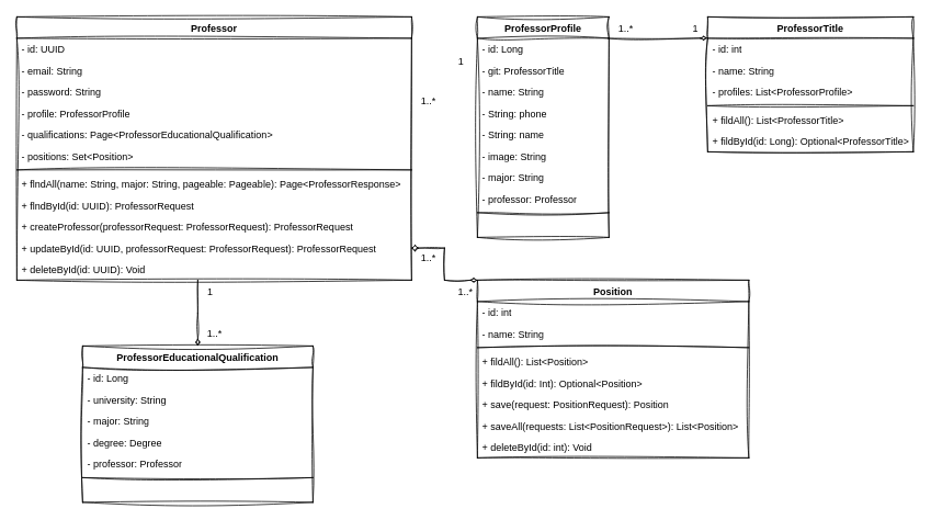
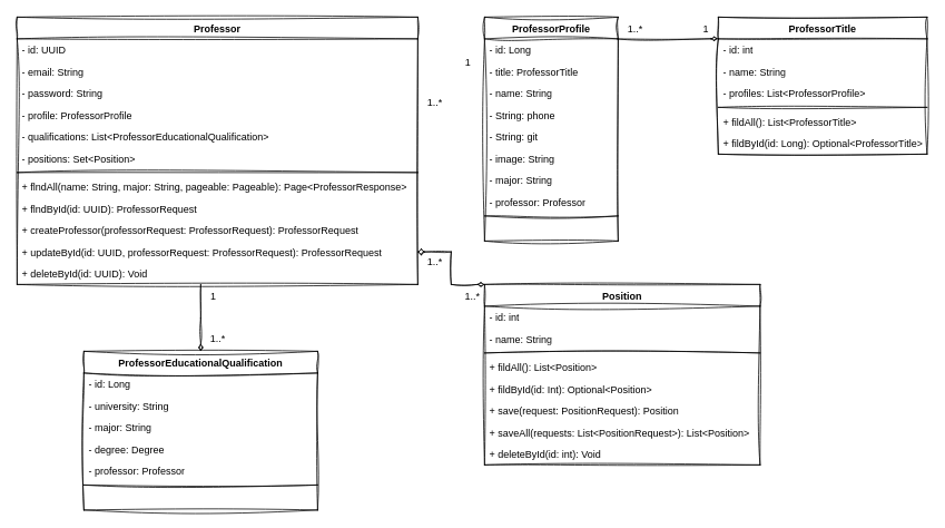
  <mxCell id="0" />
  <mxCell id="1" parent="0" />
  <mxCell id="2" value="Professor" style="swimlane;fontStyle=1;align=center;verticalAlign=top;childLayout=stackLayout;horizontal=1;startSize=26;horizontalStack=0;resizeParent=1;resizeParentMax=0;resizeLast=0;collapsible=1;marginBottom=0;whiteSpace=wrap;html=1;sketch=1;curveFitting=1;jiggle=2;" parent="1" vertex="1"><mxGeometry x="20" y="20" width="480" height="320" as="geometry" /></mxCell>
  <mxCell id="3" value="- id: UUID" style="text;strokeColor=none;fillColor=none;align=left;verticalAlign=top;spacingLeft=4;spacingRight=4;overflow=hidden;rotatable=0;points=[[0,0.5],[1,0.5]];portConstraint=eastwest;whiteSpace=wrap;html=1;sketch=1;curveFitting=1;jiggle=2;" parent="2" vertex="1"><mxGeometry y="26" width="480" height="26" as="geometry" /></mxCell>
  <mxCell id="4" value="- email: String" style="text;strokeColor=none;fillColor=none;align=left;verticalAlign=top;spacingLeft=4;spacingRight=4;overflow=hidden;rotatable=0;points=[[0,0.5],[1,0.5]];portConstraint=eastwest;whiteSpace=wrap;html=1;sketch=1;curveFitting=1;jiggle=2;" parent="2" vertex="1"><mxGeometry y="52" width="480" height="26" as="geometry" /></mxCell>
  <mxCell id="5" value="- password: String" style="text;strokeColor=none;fillColor=none;align=left;verticalAlign=top;spacingLeft=4;spacingRight=4;overflow=hidden;rotatable=0;points=[[0,0.5],[1,0.5]];portConstraint=eastwest;whiteSpace=wrap;html=1;sketch=1;curveFitting=1;jiggle=2;" parent="2" vertex="1"><mxGeometry y="78" width="480" height="26" as="geometry" /></mxCell>
  <mxCell id="6" value="- profile: ProfessorProfile" style="text;strokeColor=none;fillColor=none;align=left;verticalAlign=top;spacingLeft=4;spacingRight=4;overflow=hidden;rotatable=0;points=[[0,0.5],[1,0.5]];portConstraint=eastwest;whiteSpace=wrap;html=1;sketch=1;curveFitting=1;jiggle=2;" parent="2" vertex="1"><mxGeometry y="104" width="480" height="26" as="geometry" /></mxCell>
- <mxCell id="7" value="- qualifications: Page&amp;lt;ProfessorEducationalQualification&amp;gt;" style="text;strokeColor=none;fillColor=none;align=left;verticalAlign=top;spacingLeft=4;spacingRight=4;overflow=hidden;rotatable=0;points=[[0,0.5],[1,0.5]];portConstraint=eastwest;whiteSpace=wrap;html=1;sketch=1;curveFitting=1;jiggle=2;" parent="2" vertex="1"><mxGeometry y="130" width="480" height="26" as="geometry" /></mxCell>
+ <mxCell id="7" value="- qualifications: List&amp;lt;ProfessorEducationalQualification&amp;gt;" style="text;strokeColor=none;fillColor=none;align=left;verticalAlign=top;spacingLeft=4;spacingRight=4;overflow=hidden;rotatable=0;points=[[0,0.5],[1,0.5]];portConstraint=eastwest;whiteSpace=wrap;html=1;sketch=1;curveFitting=1;jiggle=2;" parent="2" vertex="1"><mxGeometry y="130" width="480" height="26" as="geometry" /></mxCell>
  <mxCell id="8" value="- positions: Set&amp;lt;Position&amp;gt;" style="text;strokeColor=none;fillColor=none;align=left;verticalAlign=top;spacingLeft=4;spacingRight=4;overflow=hidden;rotatable=0;points=[[0,0.5],[1,0.5]];portConstraint=eastwest;whiteSpace=wrap;html=1;sketch=1;curveFitting=1;jiggle=2;" parent="2" vertex="1"><mxGeometry y="156" width="480" height="26" as="geometry" /></mxCell>
  <mxCell id="9" value="" style="line;strokeWidth=1;fillColor=none;align=left;verticalAlign=middle;spacingTop=-1;spacingLeft=3;spacingRight=3;rotatable=0;labelPosition=right;points=[];portConstraint=eastwest;strokeColor=inherit;sketch=1;curveFitting=1;jiggle=2;" parent="2" vertex="1"><mxGeometry y="182" width="480" height="8" as="geometry" /></mxCell>
  <mxCell id="10" value="+ flndAll(name: String, major: String, pageable: Pageable): Page&amp;lt;ProfessorResponse&amp;gt;" style="text;strokeColor=none;fillColor=none;align=left;verticalAlign=top;spacingLeft=4;spacingRight=4;overflow=hidden;rotatable=0;points=[[0,0.5],[1,0.5]];portConstraint=eastwest;whiteSpace=wrap;html=1;sketch=1;curveFitting=1;jiggle=2;" parent="2" vertex="1"><mxGeometry y="190" width="480" height="26" as="geometry" /></mxCell>
  <mxCell id="11" value="+ flndById(id: UUID): ProfessorRequest" style="text;strokeColor=none;fillColor=none;align=left;verticalAlign=top;spacingLeft=4;spacingRight=4;overflow=hidden;rotatable=0;points=[[0,0.5],[1,0.5]];portConstraint=eastwest;whiteSpace=wrap;html=1;sketch=1;curveFitting=1;jiggle=2;" parent="2" vertex="1"><mxGeometry y="216" width="480" height="26" as="geometry" /></mxCell>
  <mxCell id="12" value="+ createProfessor(professorRequest: ProfessorRequest): ProfessorRequest" style="text;strokeColor=none;fillColor=none;align=left;verticalAlign=top;spacingLeft=4;spacingRight=4;overflow=hidden;rotatable=0;points=[[0,0.5],[1,0.5]];portConstraint=eastwest;whiteSpace=wrap;html=1;sketch=1;curveFitting=1;jiggle=2;" parent="2" vertex="1"><mxGeometry y="242" width="480" height="26" as="geometry" /></mxCell>
  <mxCell id="13" value="+ updateById(id: UUID, professorRequest: ProfessorRequest): ProfessorRequest" style="text;strokeColor=none;fillColor=none;align=left;verticalAlign=top;spacingLeft=4;spacingRight=4;overflow=hidden;rotatable=0;points=[[0,0.5],[1,0.5]];portConstraint=eastwest;whiteSpace=wrap;html=1;sketch=1;curveFitting=1;jiggle=2;" parent="2" vertex="1"><mxGeometry y="268" width="480" height="26" as="geometry" /></mxCell>
  <mxCell id="14" value="+ deleteById(id: UUID): Void" style="text;strokeColor=none;fillColor=none;align=left;verticalAlign=top;spacingLeft=4;spacingRight=4;overflow=hidden;rotatable=0;points=[[0,0.5],[1,0.5]];portConstraint=eastwest;whiteSpace=wrap;html=1;sketch=1;curveFitting=1;jiggle=2;" parent="2" vertex="1"><mxGeometry y="294" width="480" height="26" as="geometry" /></mxCell>
  <mxCell id="15" value="ProfessorProfile" style="swimlane;fontStyle=1;align=center;verticalAlign=top;childLayout=stackLayout;horizontal=1;startSize=26;horizontalStack=0;resizeParent=1;resizeParentMax=0;resizeLast=0;collapsible=1;marginBottom=0;whiteSpace=wrap;html=1;sketch=1;curveFitting=1;jiggle=2;" parent="1" vertex="1"><mxGeometry x="580" y="20" width="160" height="268" as="geometry" /></mxCell>
  <mxCell id="16" value="- id: Long" style="text;strokeColor=none;fillColor=none;align=left;verticalAlign=top;spacingLeft=4;spacingRight=4;overflow=hidden;rotatable=0;points=[[0,0.5],[1,0.5]];portConstraint=eastwest;whiteSpace=wrap;html=1;sketch=1;curveFitting=1;jiggle=2;" parent="15" vertex="1"><mxGeometry y="26" width="160" height="26" as="geometry" /></mxCell>
- <mxCell id="17" value="- git: ProfessorTitle" style="text;strokeColor=none;fillColor=none;align=left;verticalAlign=top;spacingLeft=4;spacingRight=4;overflow=hidden;rotatable=0;points=[[0,0.5],[1,0.5]];portConstraint=eastwest;whiteSpace=wrap;html=1;sketch=1;curveFitting=1;jiggle=2;" parent="15" vertex="1"><mxGeometry y="52" width="160" height="26" as="geometry" /></mxCell>
+ <mxCell id="17" value="- title: ProfessorTitle" style="text;strokeColor=none;fillColor=none;align=left;verticalAlign=top;spacingLeft=4;spacingRight=4;overflow=hidden;rotatable=0;points=[[0,0.5],[1,0.5]];portConstraint=eastwest;whiteSpace=wrap;html=1;sketch=1;curveFitting=1;jiggle=2;" parent="15" vertex="1"><mxGeometry y="52" width="160" height="26" as="geometry" /></mxCell>
  <mxCell id="18" value="- name: String" style="text;strokeColor=none;fillColor=none;align=left;verticalAlign=top;spacingLeft=4;spacingRight=4;overflow=hidden;rotatable=0;points=[[0,0.5],[1,0.5]];portConstraint=eastwest;whiteSpace=wrap;html=1;sketch=1;curveFitting=1;jiggle=2;" parent="15" vertex="1"><mxGeometry y="78" width="160" height="26" as="geometry" /></mxCell>
  <mxCell id="19" value="- String: phone" style="text;strokeColor=none;fillColor=none;align=left;verticalAlign=top;spacingLeft=4;spacingRight=4;overflow=hidden;rotatable=0;points=[[0,0.5],[1,0.5]];portConstraint=eastwest;whiteSpace=wrap;html=1;sketch=1;curveFitting=1;jiggle=2;" parent="15" vertex="1"><mxGeometry y="104" width="160" height="26" as="geometry" /></mxCell>
- <mxCell id="20" value="- String: name" style="text;strokeColor=none;fillColor=none;align=left;verticalAlign=top;spacingLeft=4;spacingRight=4;overflow=hidden;rotatable=0;points=[[0,0.5],[1,0.5]];portConstraint=eastwest;whiteSpace=wrap;html=1;sketch=1;curveFitting=1;jiggle=2;" parent="15" vertex="1"><mxGeometry y="130" width="160" height="26" as="geometry" /></mxCell>
+ <mxCell id="20" value="- String: git" style="text;strokeColor=none;fillColor=none;align=left;verticalAlign=top;spacingLeft=4;spacingRight=4;overflow=hidden;rotatable=0;points=[[0,0.5],[1,0.5]];portConstraint=eastwest;whiteSpace=wrap;html=1;sketch=1;curveFitting=1;jiggle=2;" parent="15" vertex="1"><mxGeometry y="130" width="160" height="26" as="geometry" /></mxCell>
  <mxCell id="21" value="- image: String" style="text;strokeColor=none;fillColor=none;align=left;verticalAlign=top;spacingLeft=4;spacingRight=4;overflow=hidden;rotatable=0;points=[[0,0.5],[1,0.5]];portConstraint=eastwest;whiteSpace=wrap;html=1;sketch=1;curveFitting=1;jiggle=2;" parent="15" vertex="1"><mxGeometry y="156" width="160" height="26" as="geometry" /></mxCell>
  <mxCell id="22" value="- major: String" style="text;strokeColor=none;fillColor=none;align=left;verticalAlign=top;spacingLeft=4;spacingRight=4;overflow=hidden;rotatable=0;points=[[0,0.5],[1,0.5]];portConstraint=eastwest;whiteSpace=wrap;html=1;sketch=1;curveFitting=1;jiggle=2;" parent="15" vertex="1"><mxGeometry y="182" width="160" height="26" as="geometry" /></mxCell>
  <mxCell id="23" value="- professor: Professor" style="text;strokeColor=none;fillColor=none;align=left;verticalAlign=top;spacingLeft=4;spacingRight=4;overflow=hidden;rotatable=0;points=[[0,0.5],[1,0.5]];portConstraint=eastwest;whiteSpace=wrap;html=1;sketch=1;curveFitting=1;jiggle=2;" parent="15" vertex="1"><mxGeometry y="208" width="160" height="26" as="geometry" /></mxCell>
  <mxCell id="24" value="" style="line;strokeWidth=1;fillColor=none;align=left;verticalAlign=middle;spacingTop=-1;spacingLeft=3;spacingRight=3;rotatable=0;labelPosition=right;points=[];portConstraint=eastwest;strokeColor=inherit;sketch=1;curveFitting=1;jiggle=2;" parent="15" vertex="1"><mxGeometry y="234" width="160" height="8" as="geometry" /></mxCell>
  <mxCell id="25" value="&amp;nbsp;" style="text;strokeColor=none;fillColor=none;align=left;verticalAlign=top;spacingLeft=4;spacingRight=4;overflow=hidden;rotatable=0;points=[[0,0.5],[1,0.5]];portConstraint=eastwest;whiteSpace=wrap;html=1;sketch=1;curveFitting=1;jiggle=2;" parent="15" vertex="1"><mxGeometry y="242" width="160" height="26" as="geometry" /></mxCell>
  <mxCell id="26" value="ProfessorTitle" style="swimlane;fontStyle=1;align=center;verticalAlign=top;childLayout=stackLayout;horizontal=1;startSize=26;horizontalStack=0;resizeParent=1;resizeParentMax=0;resizeLast=0;collapsible=1;marginBottom=0;whiteSpace=wrap;html=1;sketch=1;curveFitting=1;jiggle=2;" parent="1" vertex="1"><mxGeometry x="860" y="20" width="250" height="164" as="geometry" /></mxCell>
  <mxCell id="27" value="- id: int" style="text;strokeColor=none;fillColor=none;align=left;verticalAlign=top;spacingLeft=4;spacingRight=4;overflow=hidden;rotatable=0;points=[[0,0.5],[1,0.5]];portConstraint=eastwest;whiteSpace=wrap;html=1;sketch=1;curveFitting=1;jiggle=2;" parent="26" vertex="1"><mxGeometry y="26" width="250" height="26" as="geometry" /></mxCell>
  <mxCell id="28" value="- name: String" style="text;strokeColor=none;fillColor=none;align=left;verticalAlign=top;spacingLeft=4;spacingRight=4;overflow=hidden;rotatable=0;points=[[0,0.5],[1,0.5]];portConstraint=eastwest;whiteSpace=wrap;html=1;sketch=1;curveFitting=1;jiggle=2;" parent="26" vertex="1"><mxGeometry y="52" width="250" height="26" as="geometry" /></mxCell>
  <mxCell id="29" value="- profiles: List&amp;lt;ProfessorProfile&amp;gt;" style="text;strokeColor=none;fillColor=none;align=left;verticalAlign=top;spacingLeft=4;spacingRight=4;overflow=hidden;rotatable=0;points=[[0,0.5],[1,0.5]];portConstraint=eastwest;whiteSpace=wrap;html=1;sketch=1;curveFitting=1;jiggle=2;" parent="26" vertex="1"><mxGeometry y="78" width="250" height="26" as="geometry" /></mxCell>
  <mxCell id="30" value="" style="line;strokeWidth=1;fillColor=none;align=left;verticalAlign=middle;spacingTop=-1;spacingLeft=3;spacingRight=3;rotatable=0;labelPosition=right;points=[];portConstraint=eastwest;strokeColor=inherit;sketch=1;curveFitting=1;jiggle=2;" parent="26" vertex="1"><mxGeometry y="104" width="250" height="8" as="geometry" /></mxCell>
  <mxCell id="31" value="+ fildAll(): List&amp;lt;ProfessorTitle&amp;gt;" style="text;strokeColor=none;fillColor=none;align=left;verticalAlign=top;spacingLeft=4;spacingRight=4;overflow=hidden;rotatable=0;points=[[0,0.5],[1,0.5]];portConstraint=eastwest;whiteSpace=wrap;html=1;sketch=1;curveFitting=1;jiggle=2;" parent="26" vertex="1"><mxGeometry y="112" width="250" height="26" as="geometry" /></mxCell>
  <mxCell id="32" value="+ fildById(id: Long): Optional&amp;lt;ProfessorTitle&amp;gt;" style="text;strokeColor=none;fillColor=none;align=left;verticalAlign=top;spacingLeft=4;spacingRight=4;overflow=hidden;rotatable=0;points=[[0,0.5],[1,0.5]];portConstraint=eastwest;whiteSpace=wrap;html=1;sketch=1;curveFitting=1;jiggle=2;" parent="26" vertex="1"><mxGeometry y="138" width="250" height="26" as="geometry" /></mxCell>
  <mxCell id="33" style="rounded=0;orthogonalLoop=1;jettySize=auto;html=1;endArrow=diamondThin;endFill=1;exitX=0.995;exitY=0.005;exitDx=0;exitDy=0;exitPerimeter=0;entryX=-0.002;entryY=-0.005;entryDx=0;entryDy=0;entryPerimeter=0;sketch=1;curveFitting=1;jiggle=2;" parent="1" source="16" target="27" edge="1"><mxGeometry relative="1" as="geometry"><mxPoint x="790" y="80" as="sourcePoint" /><mxPoint x="850" y="50" as="targetPoint" /></mxGeometry></mxCell>
  <mxCell id="34" value="1" style="text;html=1;align=center;verticalAlign=middle;resizable=0;points=[];autosize=1;strokeColor=none;fillColor=none;sketch=1;curveFitting=1;jiggle=2;" parent="1" vertex="1"><mxGeometry x="830" y="20" width="30" height="30" as="geometry" /></mxCell>
  <mxCell id="35" value="1..*" style="text;html=1;align=center;verticalAlign=middle;resizable=0;points=[];autosize=1;strokeColor=none;fillColor=none;sketch=1;curveFitting=1;jiggle=2;" parent="1" vertex="1"><mxGeometry x="740" y="20" width="40" height="30" as="geometry" /></mxCell>
  <mxCell id="36" value="Position" style="swimlane;fontStyle=1;align=center;verticalAlign=top;childLayout=stackLayout;horizontal=1;startSize=26;horizontalStack=0;resizeParent=1;resizeParentMax=0;resizeLast=0;collapsible=1;marginBottom=0;whiteSpace=wrap;html=1;sketch=1;curveFitting=1;jiggle=2;" parent="1" vertex="1"><mxGeometry x="580" y="340" width="330" height="216" as="geometry" /></mxCell>
  <mxCell id="37" value="- id: int" style="text;strokeColor=none;fillColor=none;align=left;verticalAlign=top;spacingLeft=4;spacingRight=4;overflow=hidden;rotatable=0;points=[[0,0.5],[1,0.5]];portConstraint=eastwest;whiteSpace=wrap;html=1;sketch=1;curveFitting=1;jiggle=2;" parent="36" vertex="1"><mxGeometry y="26" width="330" height="26" as="geometry" /></mxCell>
  <mxCell id="38" value="- name: String" style="text;strokeColor=none;fillColor=none;align=left;verticalAlign=top;spacingLeft=4;spacingRight=4;overflow=hidden;rotatable=0;points=[[0,0.5],[1,0.5]];portConstraint=eastwest;whiteSpace=wrap;html=1;sketch=1;curveFitting=1;jiggle=2;" parent="36" vertex="1"><mxGeometry y="52" width="330" height="26" as="geometry" /></mxCell>
  <mxCell id="39" value="" style="line;strokeWidth=1;fillColor=none;align=left;verticalAlign=middle;spacingTop=-1;spacingLeft=3;spacingRight=3;rotatable=0;labelPosition=right;points=[];portConstraint=eastwest;strokeColor=inherit;sketch=1;curveFitting=1;jiggle=2;" parent="36" vertex="1"><mxGeometry y="78" width="330" height="8" as="geometry" /></mxCell>
  <mxCell id="40" value="+ fildAll(): List&amp;lt;Position&amp;gt;" style="text;strokeColor=none;fillColor=none;align=left;verticalAlign=top;spacingLeft=4;spacingRight=4;overflow=hidden;rotatable=0;points=[[0,0.5],[1,0.5]];portConstraint=eastwest;whiteSpace=wrap;html=1;sketch=1;curveFitting=1;jiggle=2;" parent="36" vertex="1"><mxGeometry y="86" width="330" height="26" as="geometry" /></mxCell>
  <mxCell id="41" value="+ fildById(id: Int): Optional&amp;lt;Position&amp;gt;" style="text;strokeColor=none;fillColor=none;align=left;verticalAlign=top;spacingLeft=4;spacingRight=4;overflow=hidden;rotatable=0;points=[[0,0.5],[1,0.5]];portConstraint=eastwest;whiteSpace=wrap;html=1;sketch=1;curveFitting=1;jiggle=2;" parent="36" vertex="1"><mxGeometry y="112" width="330" height="26" as="geometry" /></mxCell>
  <mxCell id="42" value="+ save(request: PositionRequest): Position" style="text;strokeColor=none;fillColor=none;align=left;verticalAlign=top;spacingLeft=4;spacingRight=4;overflow=hidden;rotatable=0;points=[[0,0.5],[1,0.5]];portConstraint=eastwest;whiteSpace=wrap;html=1;sketch=1;curveFitting=1;jiggle=2;" parent="36" vertex="1"><mxGeometry y="138" width="330" height="26" as="geometry" /></mxCell>
  <mxCell id="43" value="+ saveAll(requests: List&amp;lt;PositionRequest&amp;gt;): List&amp;lt;Position&amp;gt;" style="text;strokeColor=none;fillColor=none;align=left;verticalAlign=top;spacingLeft=4;spacingRight=4;overflow=hidden;rotatable=0;points=[[0,0.5],[1,0.5]];portConstraint=eastwest;whiteSpace=wrap;html=1;sketch=1;curveFitting=1;jiggle=2;" parent="36" vertex="1"><mxGeometry y="164" width="330" height="26" as="geometry" /></mxCell>
  <mxCell id="44" value="+ deleteById(id: int): Void" style="text;strokeColor=none;fillColor=none;align=left;verticalAlign=top;spacingLeft=4;spacingRight=4;overflow=hidden;rotatable=0;points=[[0,0.5],[1,0.5]];portConstraint=eastwest;whiteSpace=wrap;html=1;sketch=1;curveFitting=1;jiggle=2;" parent="36" vertex="1"><mxGeometry y="190" width="330" height="26" as="geometry" /></mxCell>
  <mxCell id="45" value="ProfessorEducationalQualification" style="swimlane;fontStyle=1;align=center;verticalAlign=top;childLayout=stackLayout;horizontal=1;startSize=26;horizontalStack=0;resizeParent=1;resizeParentMax=0;resizeLast=0;collapsible=1;marginBottom=0;whiteSpace=wrap;html=1;sketch=1;curveFitting=1;jiggle=2;" parent="1" vertex="1"><mxGeometry x="100" y="420" width="280" height="190" as="geometry" /></mxCell>
  <mxCell id="46" value="- id: Long" style="text;strokeColor=none;fillColor=none;align=left;verticalAlign=top;spacingLeft=4;spacingRight=4;overflow=hidden;rotatable=0;points=[[0,0.5],[1,0.5]];portConstraint=eastwest;whiteSpace=wrap;html=1;sketch=1;curveFitting=1;jiggle=2;" parent="45" vertex="1"><mxGeometry y="26" width="280" height="26" as="geometry" /></mxCell>
  <mxCell id="47" value="- university: String" style="text;strokeColor=none;fillColor=none;align=left;verticalAlign=top;spacingLeft=4;spacingRight=4;overflow=hidden;rotatable=0;points=[[0,0.5],[1,0.5]];portConstraint=eastwest;whiteSpace=wrap;html=1;sketch=1;curveFitting=1;jiggle=2;" parent="45" vertex="1"><mxGeometry y="52" width="280" height="26" as="geometry" /></mxCell>
  <mxCell id="48" value="- major: String" style="text;strokeColor=none;fillColor=none;align=left;verticalAlign=top;spacingLeft=4;spacingRight=4;overflow=hidden;rotatable=0;points=[[0,0.5],[1,0.5]];portConstraint=eastwest;whiteSpace=wrap;html=1;sketch=1;curveFitting=1;jiggle=2;" parent="45" vertex="1"><mxGeometry y="78" width="280" height="26" as="geometry" /></mxCell>
  <mxCell id="49" value="- degree: Degree" style="text;strokeColor=none;fillColor=none;align=left;verticalAlign=top;spacingLeft=4;spacingRight=4;overflow=hidden;rotatable=0;points=[[0,0.5],[1,0.5]];portConstraint=eastwest;whiteSpace=wrap;html=1;sketch=1;curveFitting=1;jiggle=2;" parent="45" vertex="1"><mxGeometry y="104" width="280" height="26" as="geometry" /></mxCell>
  <mxCell id="50" value="- professor: Professor" style="text;strokeColor=none;fillColor=none;align=left;verticalAlign=top;spacingLeft=4;spacingRight=4;overflow=hidden;rotatable=0;points=[[0,0.5],[1,0.5]];portConstraint=eastwest;whiteSpace=wrap;html=1;sketch=1;curveFitting=1;jiggle=2;" parent="45" vertex="1"><mxGeometry y="130" width="280" height="26" as="geometry" /></mxCell>
  <mxCell id="51" value="" style="line;strokeWidth=1;fillColor=none;align=left;verticalAlign=middle;spacingTop=-1;spacingLeft=3;spacingRight=3;rotatable=0;labelPosition=right;points=[];portConstraint=eastwest;strokeColor=inherit;sketch=1;curveFitting=1;jiggle=2;" parent="45" vertex="1"><mxGeometry y="156" width="280" height="8" as="geometry" /></mxCell>
  <mxCell id="52" value="&amp;nbsp;" style="text;strokeColor=none;fillColor=none;align=left;verticalAlign=top;spacingLeft=4;spacingRight=4;overflow=hidden;rotatable=0;points=[[0,0.5],[1,0.5]];portConstraint=eastwest;whiteSpace=wrap;html=1;sketch=1;curveFitting=1;jiggle=2;" parent="45" vertex="1"><mxGeometry y="164" width="280" height="26" as="geometry" /></mxCell>
  <mxCell id="53" style="edgeStyle=orthogonalEdgeStyle;rounded=0;orthogonalLoop=1;jettySize=auto;html=1;exitX=0.5;exitY=0;exitDx=0;exitDy=0;startArrow=diamondThin;startFill=1;endArrow=none;sketch=1;curveFitting=1;jiggle=2;" parent="1" source="45" edge="1"><mxGeometry relative="1" as="geometry"><mxPoint x="240" y="340" as="targetPoint" /></mxGeometry></mxCell>
  <mxCell id="54" value="1" style="text;html=1;align=center;verticalAlign=middle;resizable=0;points=[];autosize=1;strokeColor=none;fillColor=none;sketch=1;curveFitting=1;jiggle=2;" parent="1" vertex="1"><mxGeometry x="240" y="340" width="30" height="30" as="geometry" /></mxCell>
  <mxCell id="55" value="1..*" style="text;html=1;align=center;verticalAlign=middle;resizable=0;points=[];autosize=1;strokeColor=none;fillColor=none;sketch=1;curveFitting=1;jiggle=2;" parent="1" vertex="1"><mxGeometry x="240" y="390" width="40" height="30" as="geometry" /></mxCell>
  <mxCell id="56" style="edgeStyle=orthogonalEdgeStyle;rounded=0;orthogonalLoop=1;jettySize=auto;html=1;exitX=0;exitY=0;exitDx=0;exitDy=0;entryX=1;entryY=0.5;entryDx=0;entryDy=0;endArrow=diamond;endFill=1;startFill=0;startArrow=diamondThin;sketch=1;curveFitting=1;jiggle=2;" parent="1" source="36" target="13" edge="1"><mxGeometry relative="1" as="geometry"><Array as="points"><mxPoint x="540" y="340" /><mxPoint x="540" y="301" /></Array></mxGeometry></mxCell>
  <mxCell id="57" value="1..*" style="text;html=1;align=center;verticalAlign=middle;resizable=0;points=[];autosize=1;strokeColor=none;fillColor=none;sketch=1;curveFitting=1;jiggle=2;" parent="1" vertex="1"><mxGeometry x="500" y="298" width="40" height="30" as="geometry" /></mxCell>
  <mxCell id="58" value="1..*" style="text;html=1;align=center;verticalAlign=middle;resizable=0;points=[];autosize=1;strokeColor=none;fillColor=none;sketch=1;curveFitting=1;jiggle=2;" parent="1" vertex="1"><mxGeometry x="545" y="340" width="40" height="30" as="geometry" /></mxCell>
  <mxCell id="59" value="1..*" style="text;html=1;align=center;verticalAlign=middle;resizable=0;points=[];autosize=1;strokeColor=none;fillColor=none;sketch=1;curveFitting=1;jiggle=2;" parent="1" vertex="1"><mxGeometry x="500" y="108" width="40" height="30" as="geometry" /></mxCell>
  <mxCell id="60" value="1" style="text;html=1;align=center;verticalAlign=middle;resizable=0;points=[];autosize=1;strokeColor=none;fillColor=none;sketch=1;curveFitting=1;jiggle=2;" parent="1" vertex="1"><mxGeometry x="545" y="60" width="30" height="30" as="geometry" /></mxCell>
